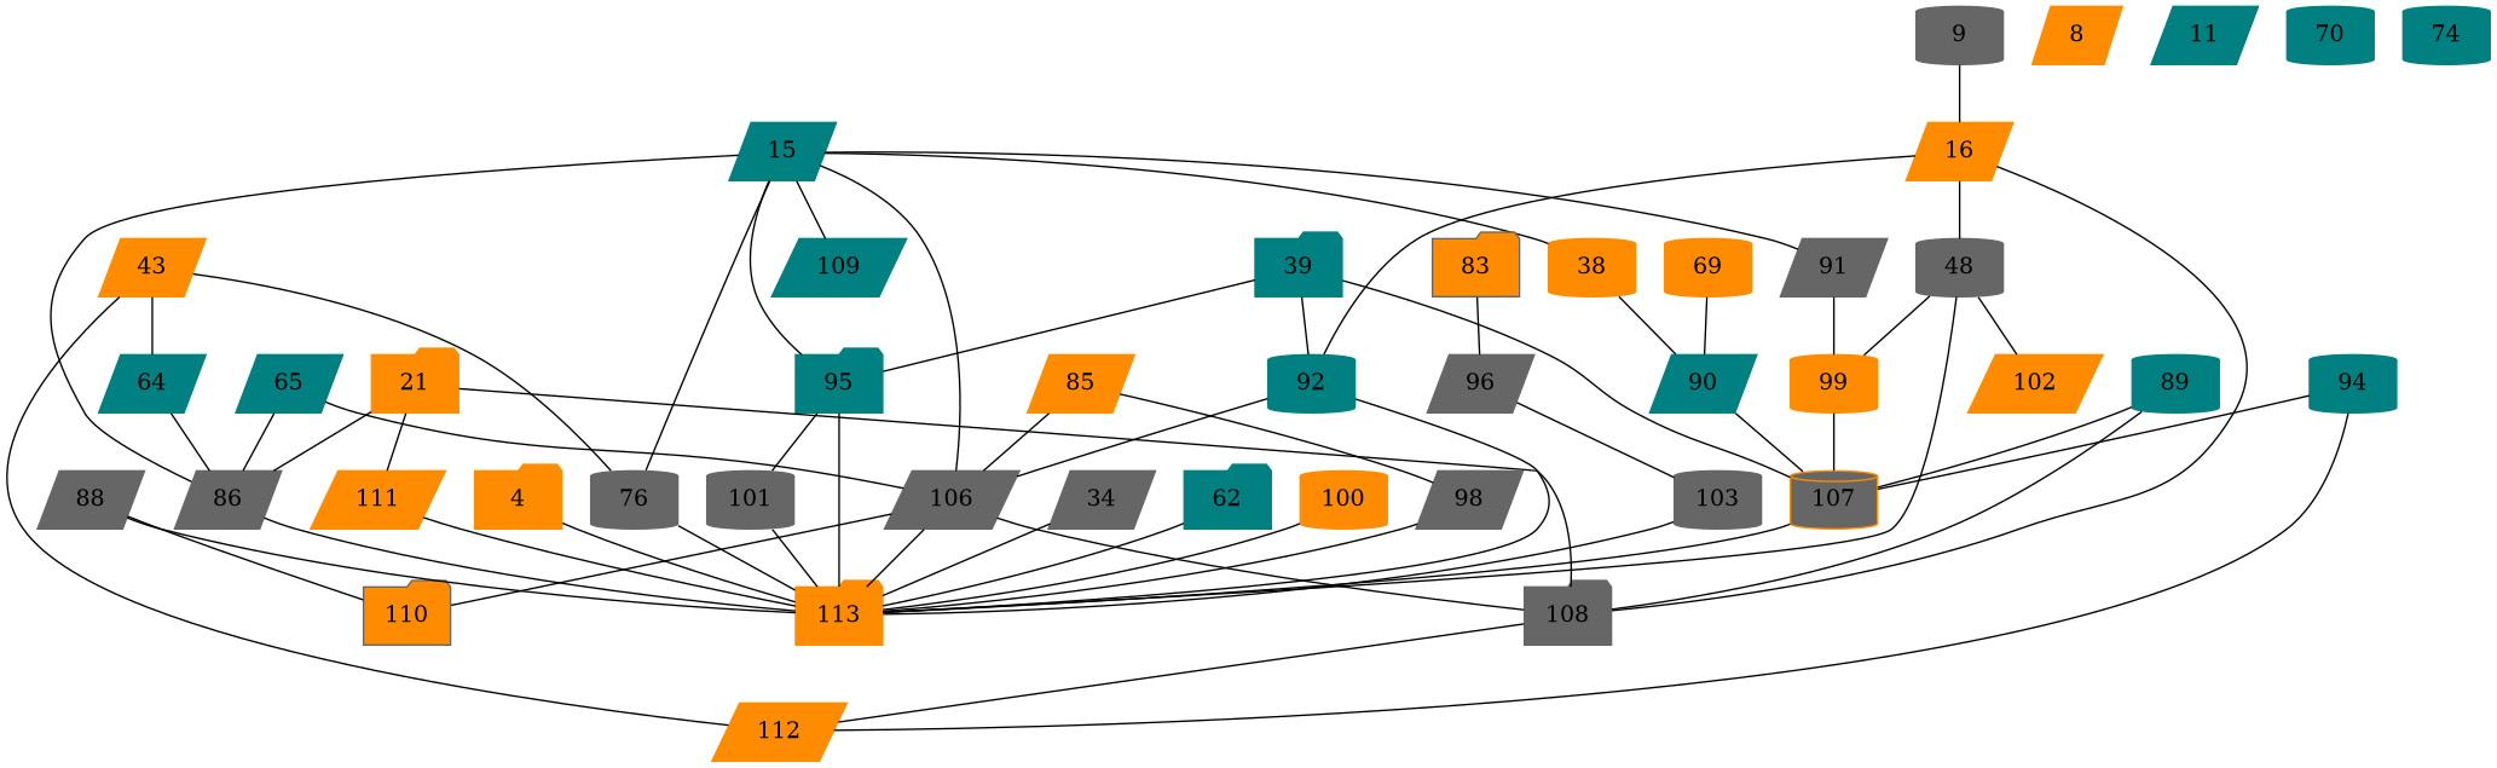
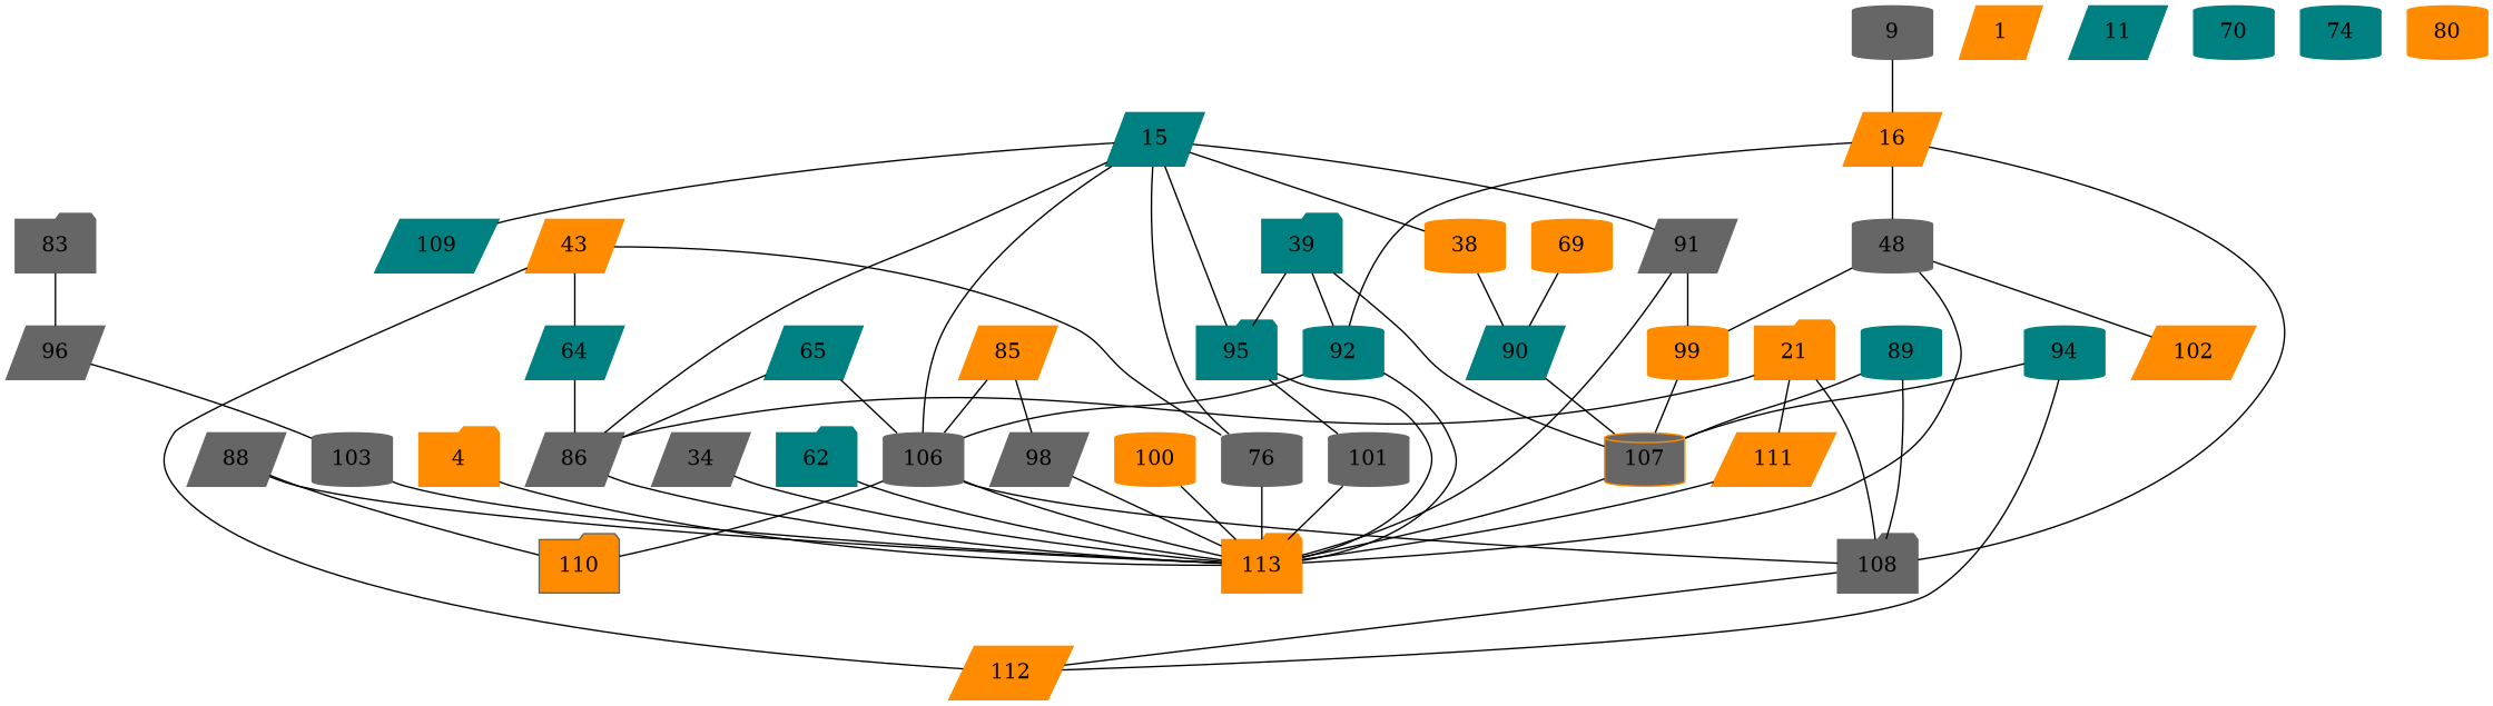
  graph {
    fontname="DejaVu Serif"
    node [color=darkorange fontname="DejaVu Serif" shape=parallelogram style=filled]
    edge [fontname="DejaVu Serif"]
    113 [shape=folder super="+97+60+54+105"]
    4 [shape=folder]
-   8
+   8 [label=1]
    16 [super="+1"]
    48 [color=gray40 shape=cylinder super="+31+46"]
    92 [color=teal shape=cylinder super="+81+84+23"]
    108 [color=gray40 shape=folder super="+77+66+22"]
    9 [color=gray40 shape=cylinder]
    11 [color=teal]
    15 [color=teal]
    38 [shape=cylinder]
    76 [color=gray40 shape=cylinder super="+27"]
    86 [color=gray40 super="+53+71"]
    91 [color=gray40 super="+73"]
    95 [color=teal shape=folder super="+82"]
-   106 [color=gray40 super="+52+56+104"]
+   106 [color=gray40 shape=cylinder super="+52+56+104"]
    109 [color=teal super="+68"]
    90 [color=teal super="+28"]
    99 [shape=cylinder]
    101 [color=gray40 shape=cylinder super="+3+79"]
    110 [color=gray40 fillcolor=darkorange shape=folder]
    102
    112 [super="+33+58+72"]
    21 [shape=folder]
    111 [super="+57"]
    34 [color=gray40]
    107 [fillcolor=gray40 shape=cylinder super="+14+40+78"]
    39 [color=teal shape=folder super="+20"]
    64 [color=teal super="+49"]
    43
    62 [color=teal shape=folder]
    65 [color=teal]
    69 [shape=cylinder]
    70 [color=teal shape=cylinder]
    74 [color=teal shape=cylinder]
-   83 [color=gray40 shape=folder fillcolor=darkorange]
+   80 [shape=cylinder]
+   83 [color=gray40 shape=folder]
    96 [color=gray40]
    103 [color=gray40 shape=cylinder super="+67+24"]
    98 [color=gray40 super="+12+42"]
    85
    88 [color=gray40 super="+35"]
    89 [color=teal shape=cylinder]
    94 [color=teal shape=cylinder]
    100 [shape=cylinder]
    4 -- 113
    16 -- 48 [weight=2]
    16 -- 92
    16 -- 108
    48 -- 113
    48 -- 99 [weight=2]
    48 -- 102
    92 -- 113 [weight=2]
    92 -- 106
    108 -- 112
    9 -- 16
    15 -- 38
    15 -- 76 [weight=2]
    15 -- 86
    15 -- 91
    15 -- 95
    15 -- 106
    15 -- 109
    38 -- 90 [weight=2]
    76 -- 113 [weight=4]
    86 -- 113 [weight=3]
+   91 -- 113
    91 -- 99
    95 -- 113 [weight=2]
    95 -- 101
    106 -- 113 [weight=2]
    106 -- 108
    106 -- 110
    90 -- 107
    99 -- 107
    101 -- 113
    21 -- 108
    21 -- 86 [weight=2]
    21 -- 111 [weight=2]
    111 -- 113
    34 -- 113
    107 -- 113
    39 -- 92 [weight=2]
    39 -- 95
    39 -- 107
    64 -- 86
    43 -- 76
    43 -- 112 [weight=2]
    43 -- 64 [weight=2]
    62 -- 113
    65 -- 86
    65 -- 106
    69 -- 90
    83 -- 96
    96 -- 103
    103 -- 113
    98 -- 113
    85 -- 106
    85 -- 98
    88 -- 113
    88 -- 110
    89 -- 108
    89 -- 107
    94 -- 112
    94 -- 107
    100 -- 113
  }
